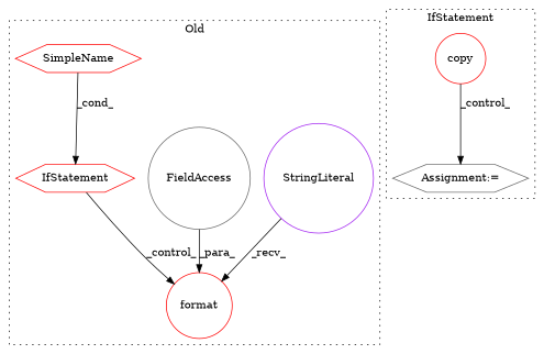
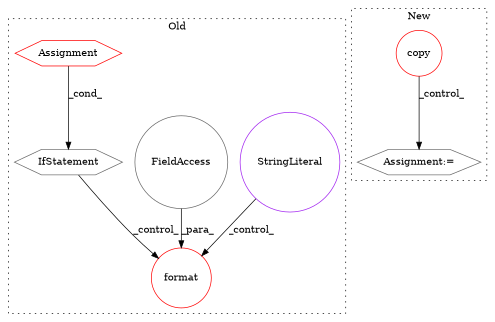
  digraph {
    node [a=32 color=red shape=circle]
    n1 [l="7,1" label=format s="3952,4002"]
    n2 [a=45 color=purple l=124 label=StringLiteral s=3827]
    n3 [a=22 color=gray40 l=15 label=FieldAccess s=3959]
-   n4 [a=25 l="4,2" label=IfStatement s="3696,3736" shape=hexagon]
-   n5 [a=42 label=SimpleName shape=hexagon]
+   n4 [a=25 color=gray40 l="4,2" label=IfStatement s="3696,3736" shape=hexagon]
+   n5 [a=42 label=Assignment shape=hexagon]
    n6 [l=6 label=copy s=3831]
    n7 [a=7 color=gray40 l=1 label="Assignment:=" s=3818 shape=hexagon]
    subgraph cluster_1 {
      label=Old
      style=dotted
      n1
      n2
      n3
      n4
      n5
    }
    subgraph cluster_2 {
-     label=IfStatement
+     label=New
      style=dotted
      n6
      n7
    }
-   n2 -> n1 [label=_recv_]
+   n2 -> n1 [label=_control_]
    n3 -> n1 [label=_para_]
    n4 -> n1 [label=_control_]
    n5 -> n4 [label=_cond_]
    n6 -> n7 [label=_control_]
  }
